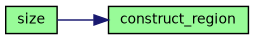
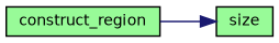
  digraph {
    rankdir=LR
    node [color=black fillcolor=palegreen fontname=Helvetica fontsize=10 shape=record style=filled]
    n1 [fontcolor=black height=0.2 label=construct_region width=0.4]
    n2 [height=0.2 label=size width=0.4]
-   n2 -> n1 [color=midnightblue fontname=Helvetica fontsize=10 labelfontname=Helvetica labelfontsize=10 style=solid]
+   n1 -> n2 [color=midnightblue fontname=Helvetica fontsize=10 labelfontname=Helvetica labelfontsize=10 style=solid]
  }
